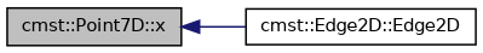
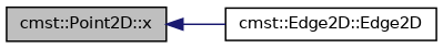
  digraph {
    rankdir=LR
    node [color=black fontname=Helvetica fontsize=10 shape=record style=filled]
-   n1 [fillcolor=grey75 fontcolor=black height=0.2 label="cmst::Point7D::x" width=0.4]
+   n1 [fillcolor=grey75 fontcolor=black height=0.2 label="cmst::Point2D::x" width=0.4]
    n2 [fillcolor=white height=0.2 label="cmst::Edge2D::Edge2D" width=0.4]
    n1 -> n2 [color=midnightblue dir=back fontname=Helvetica fontsize=10 labelfontname=Helvetica labelfontsize=10 style=solid]
  }
